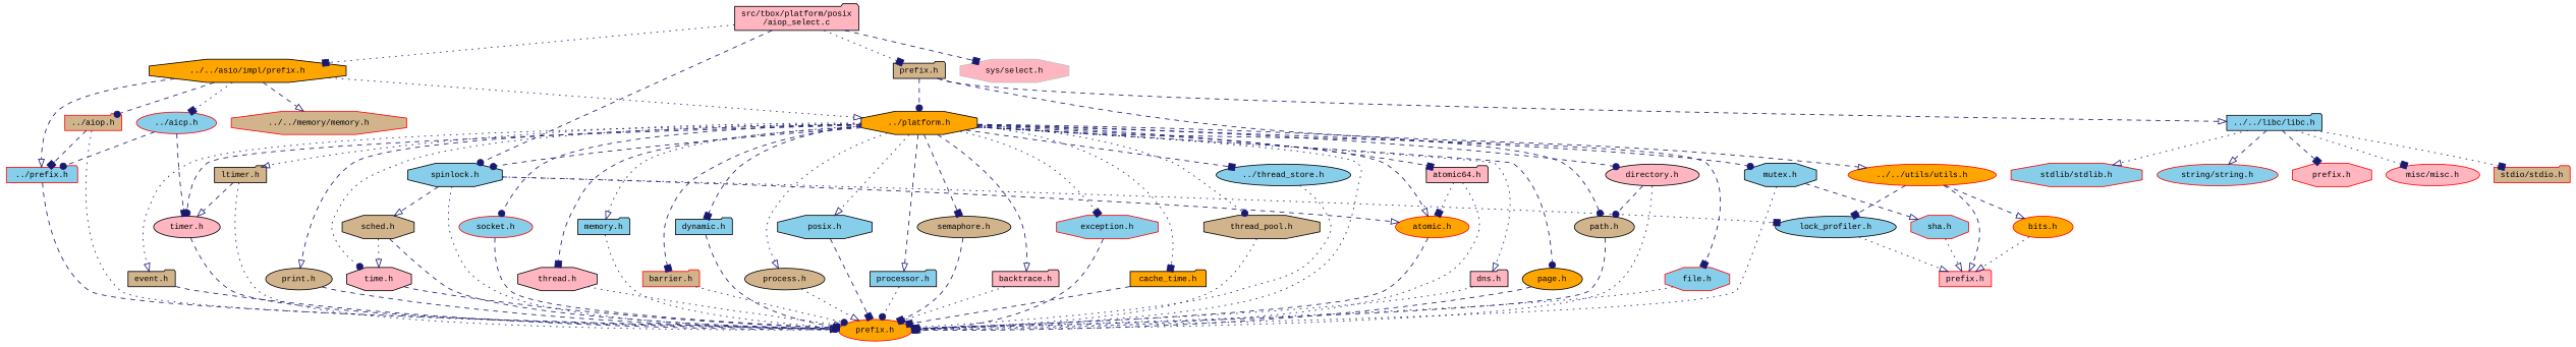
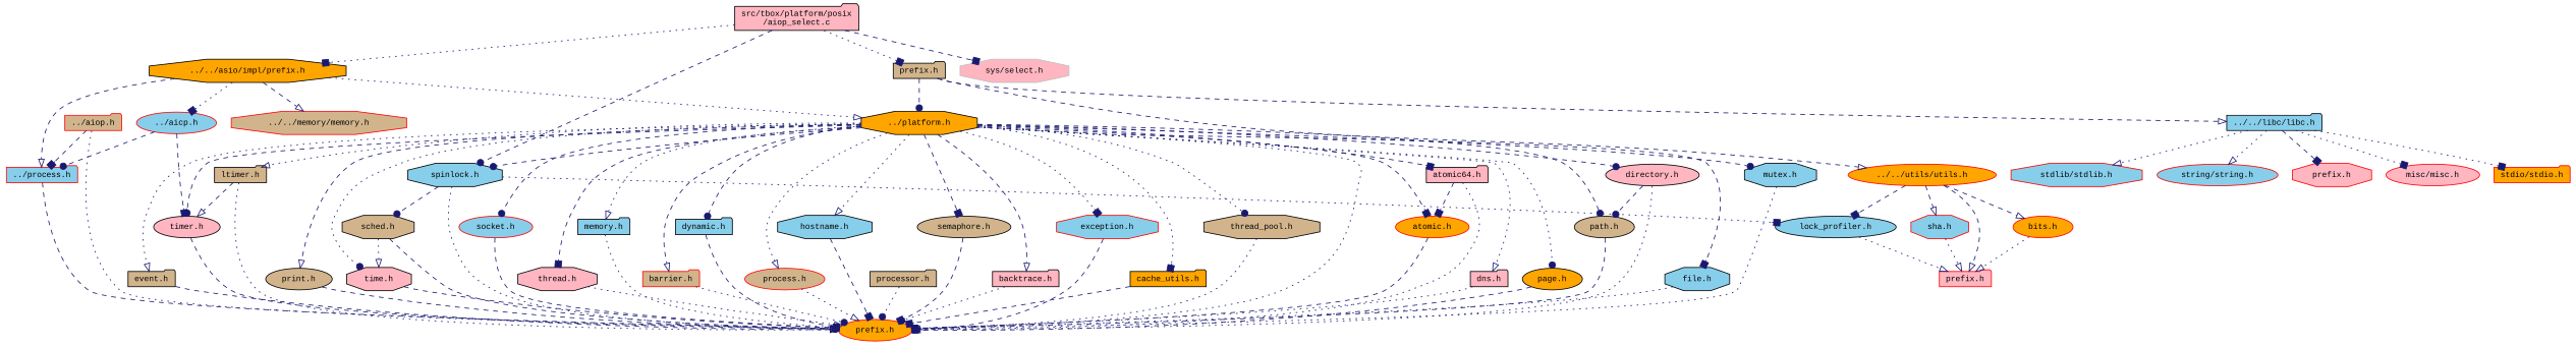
  digraph {
    node [color=black fillcolor=skyblue fontname=CourierNew fontsize=10 shape=folder style=filled]
    edge [arrowhead=onormal color=midnightblue fontname=CourierNew fontsize=10 labelfontname=CourierNew labelfontsize=10 style=dashed]
    n1 [fillcolor=lightpink fontcolor=black height=0.2 label="src/tbox/platform/posix\l/aiop_select.c" width=0.4]
    n2 [fillcolor=tan height=0.2 label="prefix.h" width=0.4]
    n3 [height=0.2 label="spinlock.h" shape=octagon width=0.4]
    n4 [fillcolor=orange height=0.2 label="../../asio/impl/prefix.h" shape=octagon width=0.4]
    n5 [color=grey75 fillcolor=lightpink height=0.2 label="sys/select.h" shape=octagon width=0.4]
    n6 [fillcolor=orange height=0.2 label="../platform.h" shape=octagon width=0.4]
    n7 [height=0.2 label="../../libc/libc.h" width=0.4]
    n8 [color=red fillcolor=orange height=0.2 label="../../utils/utils.h" shape=ellipse width=0.4]
    n9 [color=red fillcolor=orange height=0.2 label="prefix.h" shape=ellipse width=0.4]
    n10 [color=red fillcolor=orange height=0.2 label="atomic.h" shape=ellipse width=0.4]
    n11 [fillcolor=tan height=0.2 label="sched.h" shape=octagon width=0.4]
    n12 [height=0.2 label="lock_profiler.h" shape=ellipse width=0.4]
-   n13 [color=red height=0.2 label="../prefix.h" width=0.4]
+   n13 [color=red height=0.2 label="../process.h" width=0.4]
    n14 [color=red height=0.2 label="../aicp.h" shape=ellipse width=0.4]
    n15 [color=red fillcolor=tan height=0.2 label="../aiop.h" width=0.4]
    n16 [color=red fillcolor=tan height=0.2 label="../../memory/memory.h" shape=octagon width=0.4]
    n17 [fillcolor=lightpink height=0.2 label="dns.h" width=0.4]
    n18 [fillcolor=orange height=0.2 label="page.h" shape=ellipse width=0.4]
    n19 [fillcolor=tan height=0.2 label="path.h" shape=ellipse width=0.4]
-   n20 [color=red height=0.2 label="file.h" shape=octagon width=0.4]
+   n20 [height=0.2 label="file.h" shape=octagon width=0.4]
    n21 [fillcolor=lightpink height=0.2 label="time.h" shape=octagon width=0.4]
    n22 [height=0.2 label="mutex.h" shape=octagon width=0.4]
    n23 [fillcolor=tan height=0.2 label="event.h" width=0.4]
    n24 [fillcolor=lightpink height=0.2 label="timer.h" shape=ellipse width=0.4]
    n25 [fillcolor=tan height=0.2 label="print.h" shape=ellipse width=0.4]
    n26 [fillcolor=tan height=0.2 label="ltimer.h" width=0.4]
    n27 [color=red height=0.2 label="socket.h" shape=ellipse width=0.4]
    n28 [fillcolor=lightpink height=0.2 label="thread.h" shape=octagon width=0.4]
    n29 [height=0.2 label="memory.h" width=0.4]
    n30 [color=red fillcolor=tan height=0.2 label="barrier.h" width=0.4]
    n31 [height=0.2 label="dynamic.h" width=0.4]
-   n32 [fillcolor=tan height=0.2 label="process.h" shape=ellipse width=0.4]
+   n32 [color=red fillcolor=tan height=0.2 label="process.h" shape=ellipse width=0.4]
    n33 [fillcolor=lightpink height=0.2 label="atomic64.h" width=0.4]
-   n34 [height=0.2 label="posix.h" shape=octagon width=0.4]
-   n35 [height=0.2 label="processor.h" width=0.4]
+   n34 [height=0.2 label="hostname.h" shape=octagon width=0.4]
+   n35 [fillcolor=tan height=0.2 label="processor.h" width=0.4]
    n36 [fillcolor=tan height=0.2 label="semaphore.h" shape=ellipse width=0.4]
    n37 [fillcolor=lightpink height=0.2 label="backtrace.h" width=0.4]
    n38 [fillcolor=lightpink height=0.2 label="directory.h" shape=ellipse width=0.4]
    n39 [color=red height=0.2 label="exception.h" shape=octagon width=0.4]
-   n40 [fillcolor=orange height=0.2 label="cache_time.h" width=0.4]
+   n40 [fillcolor=orange height=0.2 label="cache_utils.h" width=0.4]
    n41 [fillcolor=tan height=0.2 label="thread_pool.h" shape=octagon width=0.4]
-   n42 [height=0.2 label="../thread_store.h" shape=ellipse width=0.4]
    n43 [color=red fillcolor=lightpink height=0.2 label="prefix.h" shape=octagon width=0.4]
    n44 [color=red fillcolor=lightpink height=0.2 label="misc/misc.h" shape=ellipse width=0.4]
-   n45 [color=red fillcolor=tan height=0.2 label="stdio/stdio.h" width=0.4]
+   n45 [color=red fillcolor=orange height=0.2 label="stdio/stdio.h" width=0.4]
    n46 [color=red height=0.2 label="stdlib/stdlib.h" shape=octagon width=0.4]
    n47 [color=red height=0.2 label="string/string.h" shape=ellipse width=0.4]
    n48 [color=red fillcolor=lightpink height=0.2 label="prefix.h" width=0.4]
    n49 [color=red fillcolor=orange height=0.2 label="bits.h" shape=ellipse width=0.4]
    n50 [color=red height=0.2 label="sha.h" shape=octagon width=0.4]
    n1 -> n2 [arrowhead=box style=dotted]
    n1 -> n3 [arrowhead=dot]
    n1 -> n4 [arrowhead=box style=dotted]
    n1 -> n5 [arrowhead=box]
    n2 -> n6 [arrowhead=dot]
    n2 -> n7
    n2 -> n8
    n3 -> n9 [style=dotted]
-   n3 -> n10
-   n3 -> n11
+   n3 -> n11 [arrowhead=dot]
    n3 -> n12 [arrowhead=box style=dotted]
    n4 -> n6 [style=dotted]
    n4 -> n13
    n4 -> n14 [arrowhead=box style=dotted]
-   n4 -> n15 [arrowhead=dot]
    n4 -> n16
    n6 -> n3 [arrowhead=dot]
    n6 -> n9 [arrowhead=dot style=dotted]
-   n6 -> n10
+   n6 -> n10 [arrowhead=box]
    n6 -> n17 [style=dotted]
-   n6 -> n18 [arrowhead=dot]
+   n6 -> n18 [arrowhead=dot style=dotted]
    n6 -> n19 [arrowhead=dot]
    n6 -> n20 [arrowhead=box]
    n6 -> n21 [arrowhead=dot style=dotted]
    n6 -> n22 [arrowhead=dot]
    n6 -> n23 [style=dotted]
    n6 -> n24 [arrowhead=dot]
    n6 -> n25
    n6 -> n26 [style=dotted]
    n6 -> n27 [arrowhead=dot]
    n6 -> n28 [arrowhead=box]
    n6 -> n29 [style=dotted]
-   n6 -> n30 [arrowhead=box]
-   n6 -> n31 [arrowhead=box]
+   n6 -> n30
+   n6 -> n31 [arrowhead=dot]
    n6 -> n32 [style=dotted]
    n6 -> n33 [arrowhead=box]
    n6 -> n34 [style=dotted]
-   n6 -> n35
    n6 -> n36 [arrowhead=box]
    n6 -> n37
    n6 -> n38 [arrowhead=dot]
    n6 -> n39 [arrowhead=box style=dotted]
    n6 -> n40 [arrowhead=box style=dotted]
    n6 -> n41 [arrowhead=dot style=dotted]
-   n6 -> n42 [arrowhead=box]
    n7 -> n43 [arrowhead=box]
    n7 -> n44 [arrowhead=box style=dotted]
    n7 -> n45 [arrowhead=box style=dotted]
    n7 -> n46 [style=dotted]
-   n7 -> n47
+   n7 -> n47 [style=dotted]
    n8 -> n12 [arrowhead=box]
    n8 -> n48
    n8 -> n49
-   n22 -> n50
+   n8 -> n50
    n10 -> n9 [arrowhead=box]
    n11 -> n9
    n11 -> n21 [style=dotted]
    n12 -> n48 [style=dotted]
    n13 -> n9
    n14 -> n13 [arrowhead=dot]
    n14 -> n24 [arrowhead=box]
    n15 -> n9 [arrowhead=dot style=dotted]
    n15 -> n13 [arrowhead=box]
    n17 -> n9 [arrowhead=dot style=dotted]
    n18 -> n9
    n19 -> n9 [arrowhead=box]
    n20 -> n9 [arrowhead=box style=dotted]
    n21 -> n9
    n22 -> n9 [arrowhead=dot style=dotted]
    n23 -> n9
    n24 -> n9 [arrowhead=dot]
    n25 -> n9 [arrowhead=dot]
    n26 -> n9 [style=dotted]
    n26 -> n24
    n27 -> n9 [arrowhead=box]
    n28 -> n9 [style=dotted]
    n29 -> n9 [arrowhead=box style=dotted]
    n30 -> n9 [arrowhead=dot style=dotted]
    n31 -> n9 [arrowhead=dot]
    n32 -> n9 [style=dotted]
    n33 -> n9 [arrowhead=dot style=dotted]
-   n33 -> n10 [arrowhead=box style=dotted]
+   n33 -> n10 [arrowhead=box]
    n34 -> n9 [arrowhead=box]
    n35 -> n9 [arrowhead=dot style=dotted]
    n36 -> n9 [arrowhead=box]
    n37 -> n9 [arrowhead=dot style=dotted]
    n38 -> n9 [arrowhead=box style=dotted]
    n38 -> n19 [arrowhead=dot]
    n39 -> n9 [arrowhead=box]
    n40 -> n9 [arrowhead=box]
    n41 -> n9 [style=dotted]
-   n42 -> n9 [style=dotted]
    n49 -> n48 [style=dotted]
    n50 -> n48 [style=dotted]
  }
